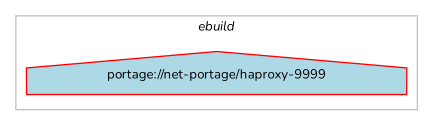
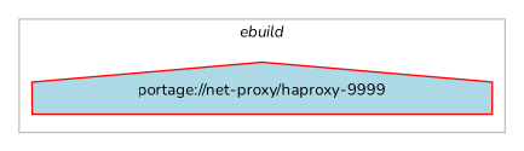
  digraph {
    compound=true
    concentrate=true
    fontname=Nunito
    fontsize=10
    newrank=true
    rankdir=LR
    ranksep=1.5
-   n1 [color=red fontname=Nunito fontsize=10 label="portage://net-portage/haproxy-9999" width=4 style=filled fillcolor=lightblue shape=house]
+   n1 [color=red fontname=Nunito fontsize=10 label="portage://net-proxy/haproxy-9999" width=4 style=filled fillcolor=lightblue shape=house]
    subgraph cluster_1 {
      color=gray
      label=<<i>ebuild</i>>
      n1
    }
    subgraph cluster_2 {
      color=gray
      label=<<i>dependencies</i>>
      subgraph cluster_3 {
        color=gray
        fillcolor="#eeeeee"
        label=<<i>compile</i>>
        style=filled
      }
      subgraph cluster_4 {
        color=gray
        fillcolor="#eeeeee"
        label=<<i>compile and run</i>>
        style=filled
      }
      subgraph cluster_5 {
        color=gray
        fillcolor="#eeeeee"
        label=<<i>run</i>>
        style=filled
      }
    }
    subgraph cluster_6 {
      color=gray
      label=<<i>candidates</i>>
      rank=same
    }
  }
